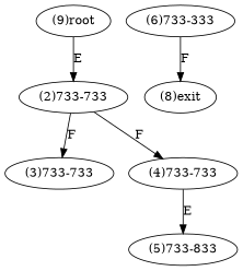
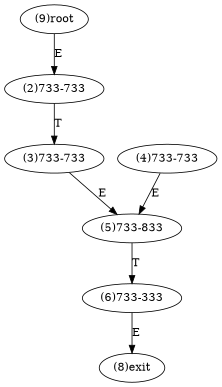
  digraph {
    n1 [label="(9)root"]
    n2 [label="(2)733-733"]
    n3 [label="(3)733-733"]
    n4 [label="(4)733-733"]
    n5 [label="(5)733-833"]
    n6 [label="(6)733-333"]
    n7 [label="(8)exit"]
    n1 -> n2 [label=E]
-   n2 -> n3 [label=F]
-   n2 -> n4 [label=F]
+   n2 -> n3 [label=T]
+   n3 -> n5 [label=E]
    n4 -> n5 [label=E]
-   n6 -> n7 [label=F]
+   n5 -> n6 [label=T]
+   n6 -> n7 [label=E]
  }
